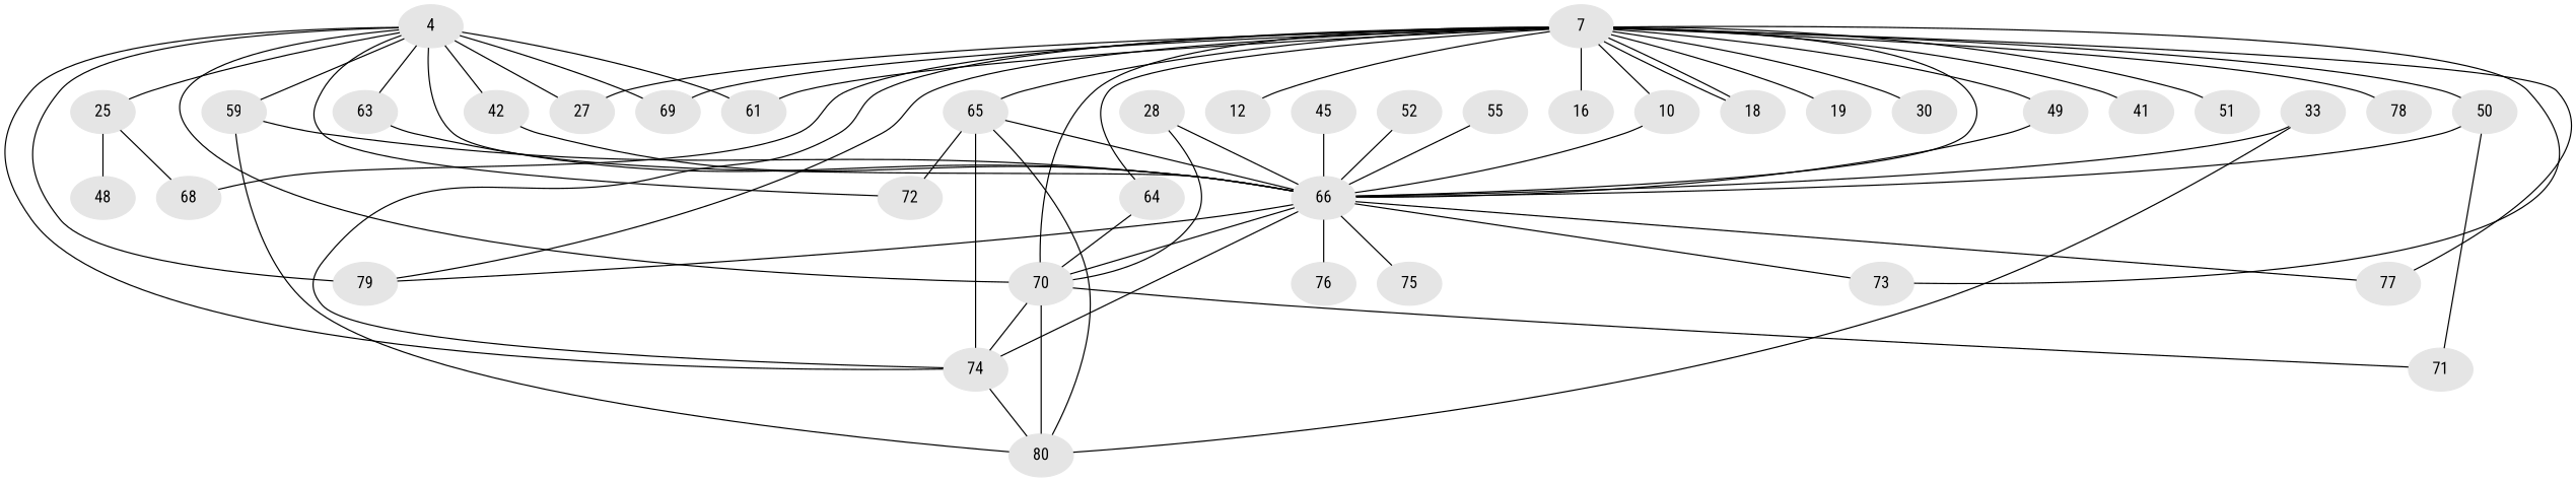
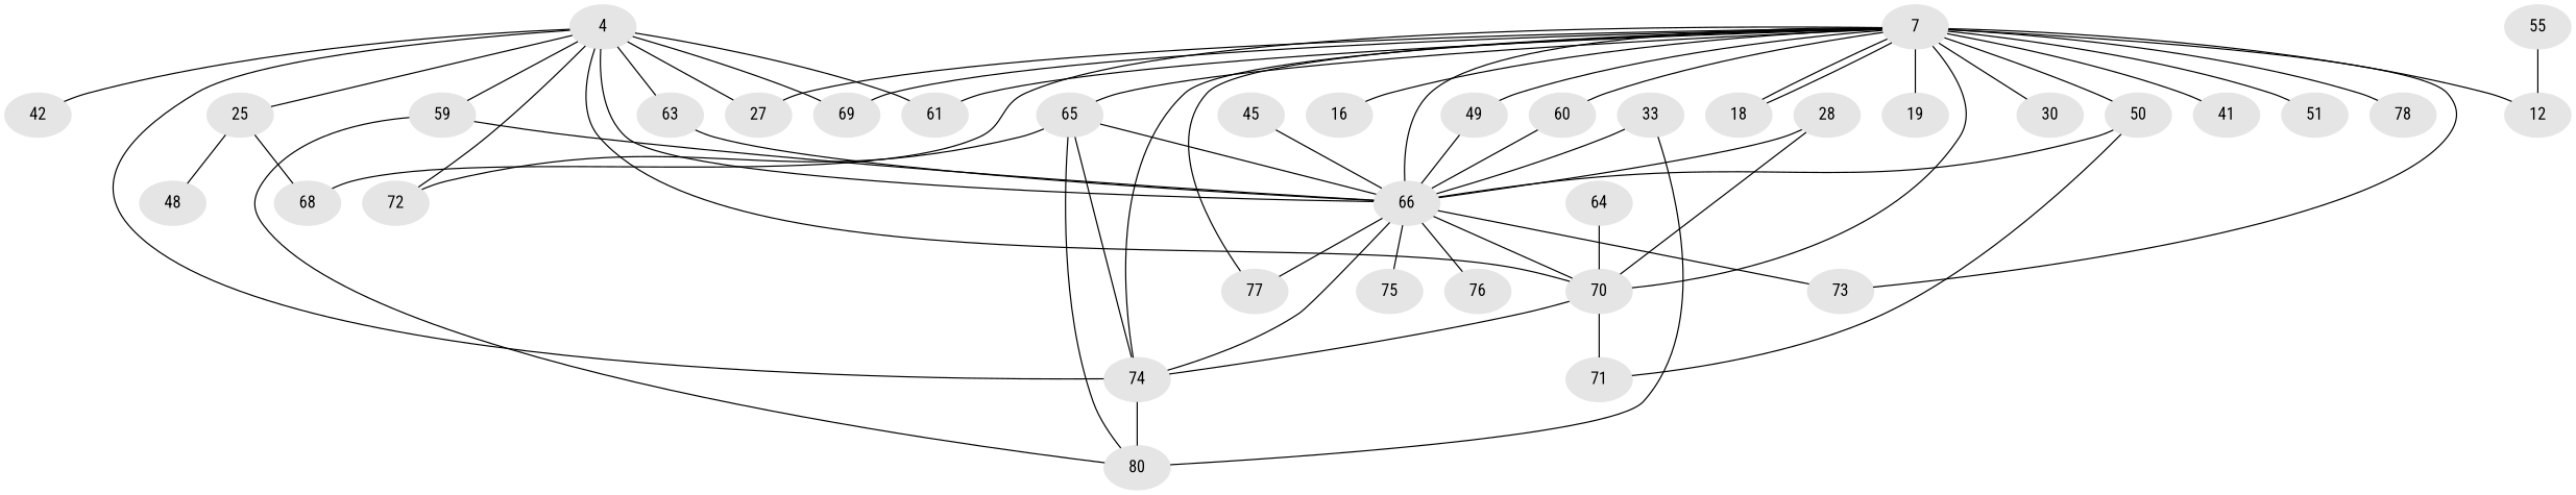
  graph {
    fontname="Roboto Condensed"
    node [color=gray90 fontname="Roboto Condensed" style=filled]
    edge [fontname="Roboto Condensed"]
    4 [super="+2"]
    25
    27
    42
    59 [super="+11"]
    63
    66 [super="+43+10"]
    69 [super="+57"]
    70 [super="+29+31+44+62+32+9"]
    72
    74 [super="+56+58+46"]
-   79 [super="+13+37"]
    61
    7 [super="+3+6"]
    12
    16
    18
    19
    30
    41 [super="+21"]
    49
    50 [super="+35"]
    51
-   60 [label=10]
+   60
    64
    65 [super="+36"]
    68 [super="+15"]
    73
    77 [super="+47"]
    78
    48
    80 [super="+53+67+34"]
    75
    76
    71
    28
    33
    45
-   52
    55
    4 -- 25
    4 -- 27
    4 -- 42
    4 -- 59
    4 -- 63
    4 -- 66 [weight=4]
    4 -- 69
    4 -- 70 [weight=6]
    4 -- 72
    4 -- 74
-   4 -- 79 [weight=3]
    4 -- 61 [weight=8]
    25 -- 68
    25 -- 48 [weight=2]
-   42 -- 66
    59 -- 66 [weight=2]
    59 -- 80
    63 -- 66
    66 -- 70 [weight=7]
    66 -- 74 [weight=3]
-   66 -- 79
    66 -- 73
    66 -- 77 [weight=2]
    66 -- 75
    66 -- 76 [weight=2]
    70 -- 74
-   70 -- 80 [weight=3]
    70 -- 71
    74 -- 80 [weight=2]
    7 -- 27
    7 -- 66 [weight=9]
    7 -- 69 [weight=2]
    7 -- 70 [weight=14]
    7 -- 74 [weight=2]
-   7 -- 79
    7 -- 61
    7 -- 12 [weight=2]
    7 -- 16 [weight=2]
    7 -- 18
    7 -- 18
    7 -- 19 [weight=2]
    7 -- 30 [weight=2]
    7 -- 41 [weight=3]
    7 -- 49
    7 -- 50
    7 -- 51 [weight=2]
    7 -- 60
-   7 -- 64
    7 -- 65
    7 -- 68 [weight=3]
    7 -- 73
    7 -- 77
    7 -- 78 [weight=2]
    49 -- 66
    50 -- 66 [weight=2]
    50 -- 71
    60 -- 66
    64 -- 70
    65 -- 66 [weight=2]
    65 -- 72
    65 -- 74
    65 -- 80
    28 -- 66
    28 -- 70
    33 -- 66
    33 -- 80
    45 -- 66 [weight=2]
-   52 -- 66 [weight=2]
-   55 -- 66 [weight=2]
+   55 -- 12 [weight=2]
  }
